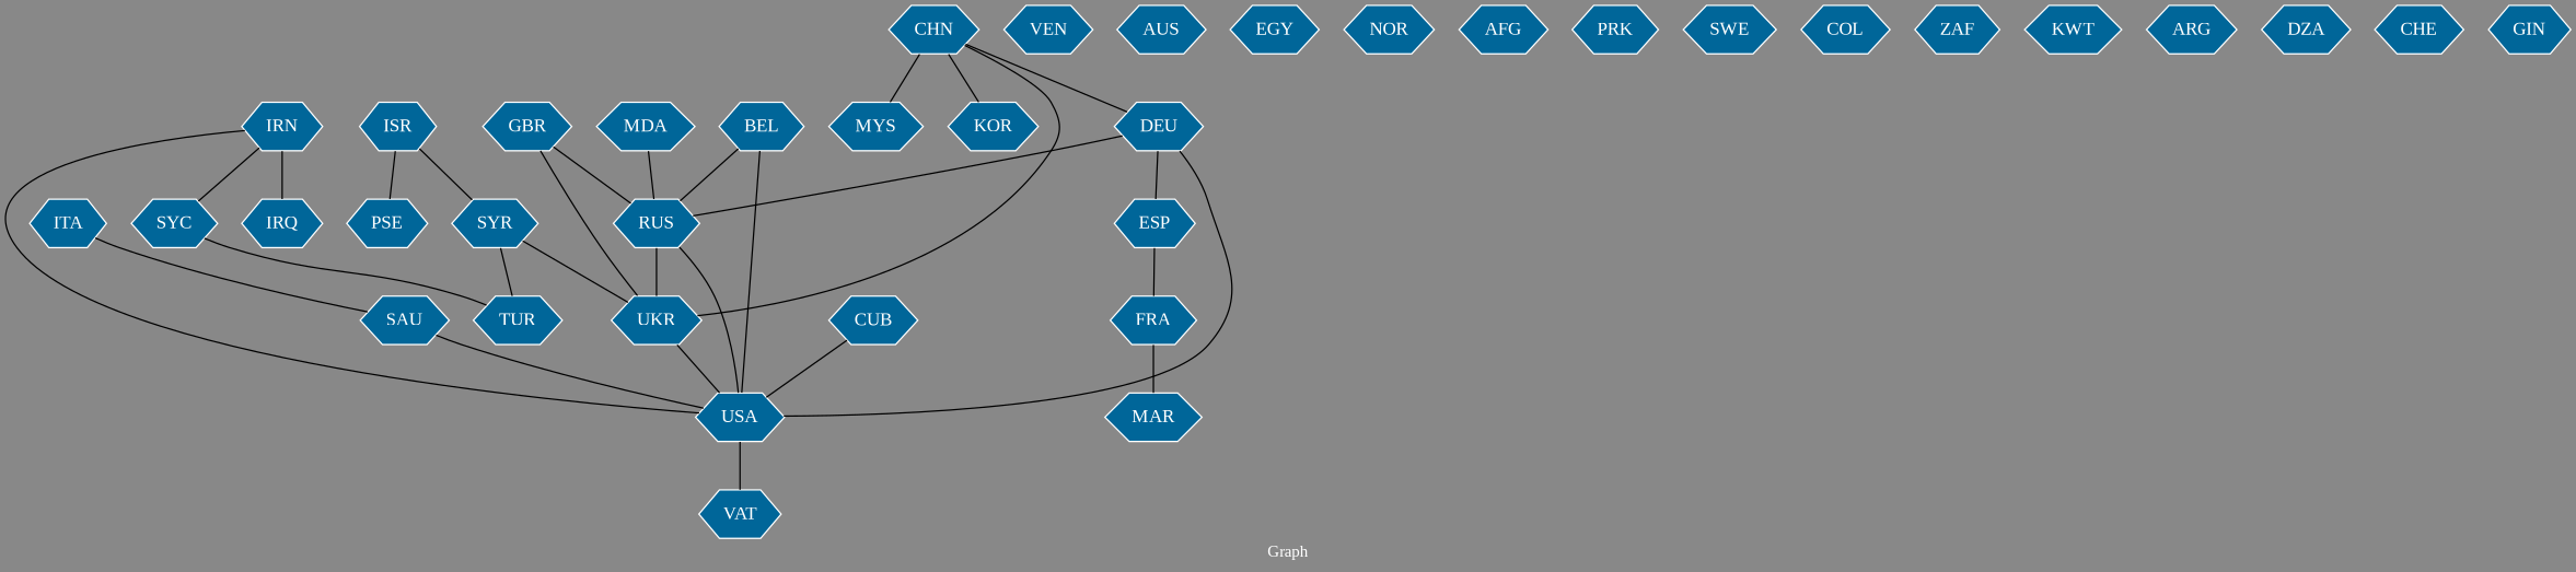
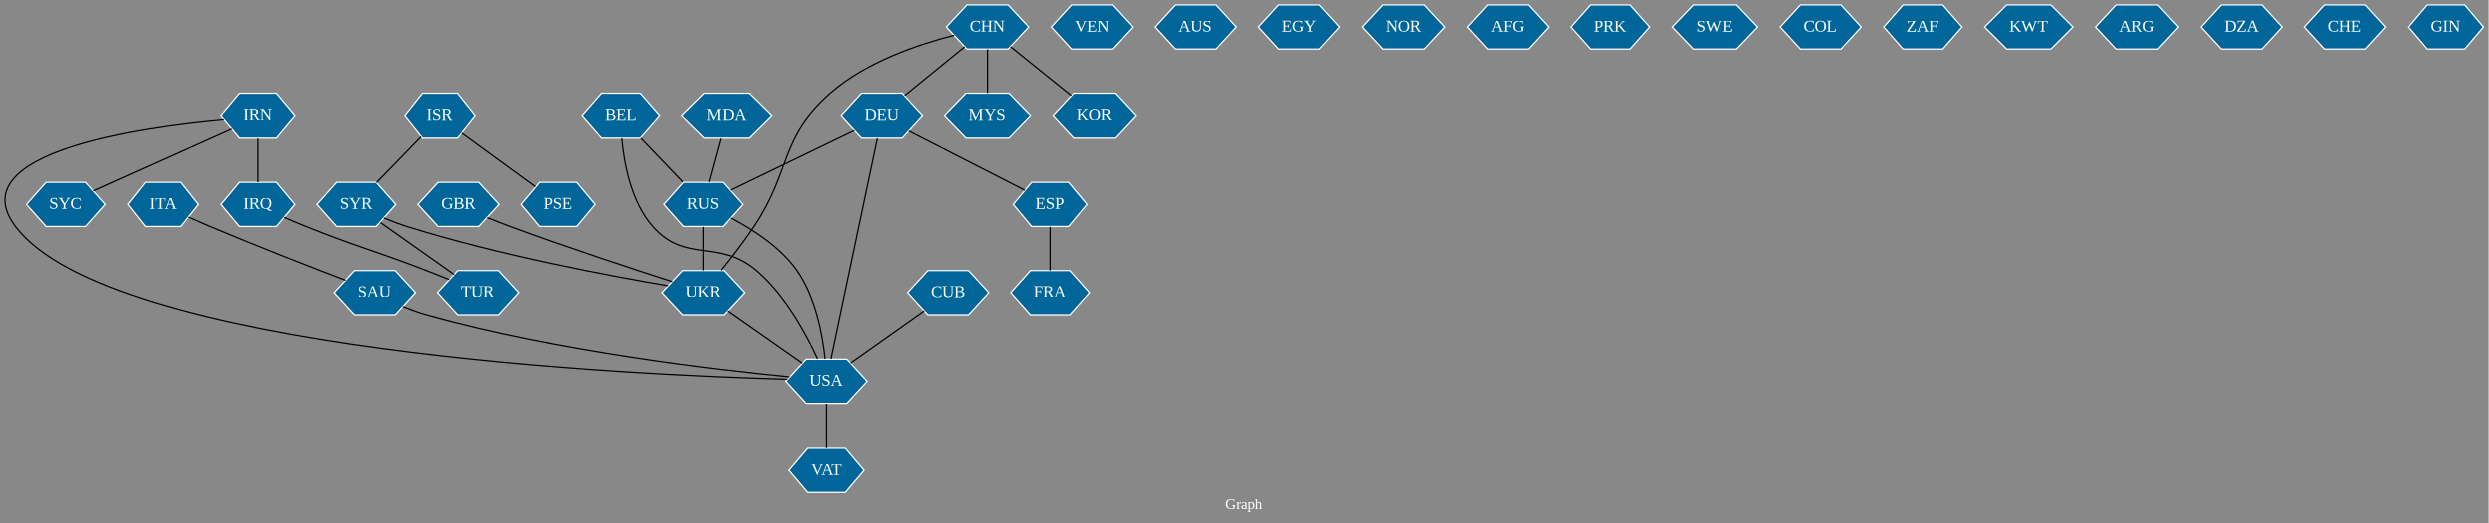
  graph {
    bgcolor="#888888"
    fontcolor=white
    fontname="Liberation Serif"
    fontsize=12
    label="Graph"
    node [color=white fillcolor="#006699" fontcolor=white fontname="Liberation Serif" shape=hexagon style=filled]
    edge [arrowhead=open color=black fontcolor=white fontname="Liberation Serif" fontsize=12 weight=1]
    n1 [label=TUR]
    n2 [label=ITA]
    n3 [label=SAU]
    n4 [label=USA]
    n5 [label=VAT]
    n6 [label=VEN]
    n7 [label=FRA]
-   n8 [label=MAR]
    n9 [label=SYC]
    n10 [label=RUS]
    n11 [label=UKR]
    n12 [label=AUS]
    n13 [label=BEL]
    n14 [label=EGY]
    n15 [label=DEU]
    n16 [label=ESP]
    n17 [label=CHN]
    n18 [label=MYS]
    n19 [label=KOR]
    n20 [label=IRQ]
    n21 [label=IRN]
    n22 [label=NOR]
    n23 [label=AFG]
    n24 [label=GBR]
    n25 [label=ISR]
    n26 [label=SYR]
    n27 [label=PSE]
    n28 [label=PRK]
    n29 [label=CUB]
    n30 [label=SWE]
    n31 [label=COL]
    n32 [label=ZAF]
    n33 [label=KWT]
    n34 [label=ARG]
    n35 [label=DZA]
    n36 [label=CHE]
    n37 [label=MDA]
    n38 [label=GIN]
    n2 -- n3
    n3 -- n4 [weight=4]
    n4 -- n5 [weight=6]
-   n7 -- n8
-   n9 -- n1
+   n20 -- n1
    n10 -- n4 [weight=12]
    n10 -- n11 [weight=27]
    n11 -- n4 [weight=6]
    n13 -- n4
    n13 -- n10 [weight=2]
    n15 -- n4
    n15 -- n10
    n15 -- n16
    n16 -- n7 [weight=2]
    n17 -- n11
    n17 -- n15
    n17 -- n18 [weight=3]
    n17 -- n19
    n21 -- n4
    n21 -- n9
    n21 -- n20 [weight=3]
-   n24 -- n10 [weight=2]
    n24 -- n11
    n25 -- n26
    n25 -- n27
    n26 -- n1 [weight=2]
    n26 -- n11
    n29 -- n4
    n37 -- n10
  }
